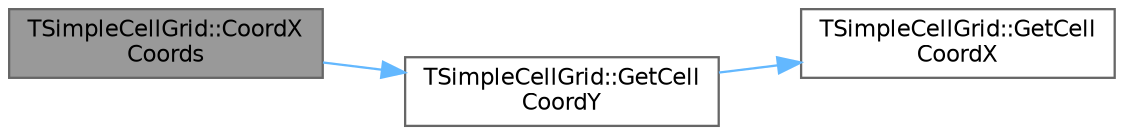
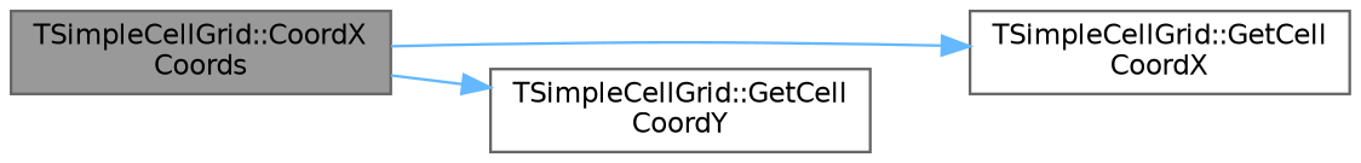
  digraph {
    rankdir=LR
    node [color=grey40 fillcolor=white fontname=Helvetica fontsize=10 shape=box style=filled]
    edge [color=steelblue1 fontname=Helvetica fontsize=10 labelfontname=Helvetica labelfontsize=10 style=solid]
    n1 [color=gray40 fillcolor=grey60 fontcolor=black height=0.2 label="TSimpleCellGrid::CoordX\lCoords" width=0.4]
    n2 [height=0.2 label="TSimpleCellGrid::GetCell\lCoordX" width=0.4]
    n3 [height=0.2 label="TSimpleCellGrid::GetCell\lCoordY" width=0.4]
-   n3 -> n2
+   n1 -> n2
    n1 -> n3
  }
